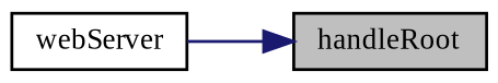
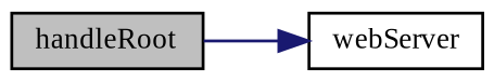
  digraph {
    rankdir=LR
    fontname="Liberation Serif"
    node [color=black fontname="Liberation Serif" fontsize=10 shape=record style=filled]
    n1 [fillcolor=grey75 fontcolor=black height=0.2 label=handleRoot width=0.4]
    n2 [fillcolor=white height=0.2 label=webServer width=0.4]
-   n2 -> n1 [color=midnightblue fontname="Liberation Serif" fontsize=10 labelfontname=Helvetica labelfontsize=10 style=solid]
+   n1 -> n2 [color=midnightblue fontname="Liberation Serif" fontsize=10 labelfontname=Helvetica labelfontsize=10 style=solid]
  }
